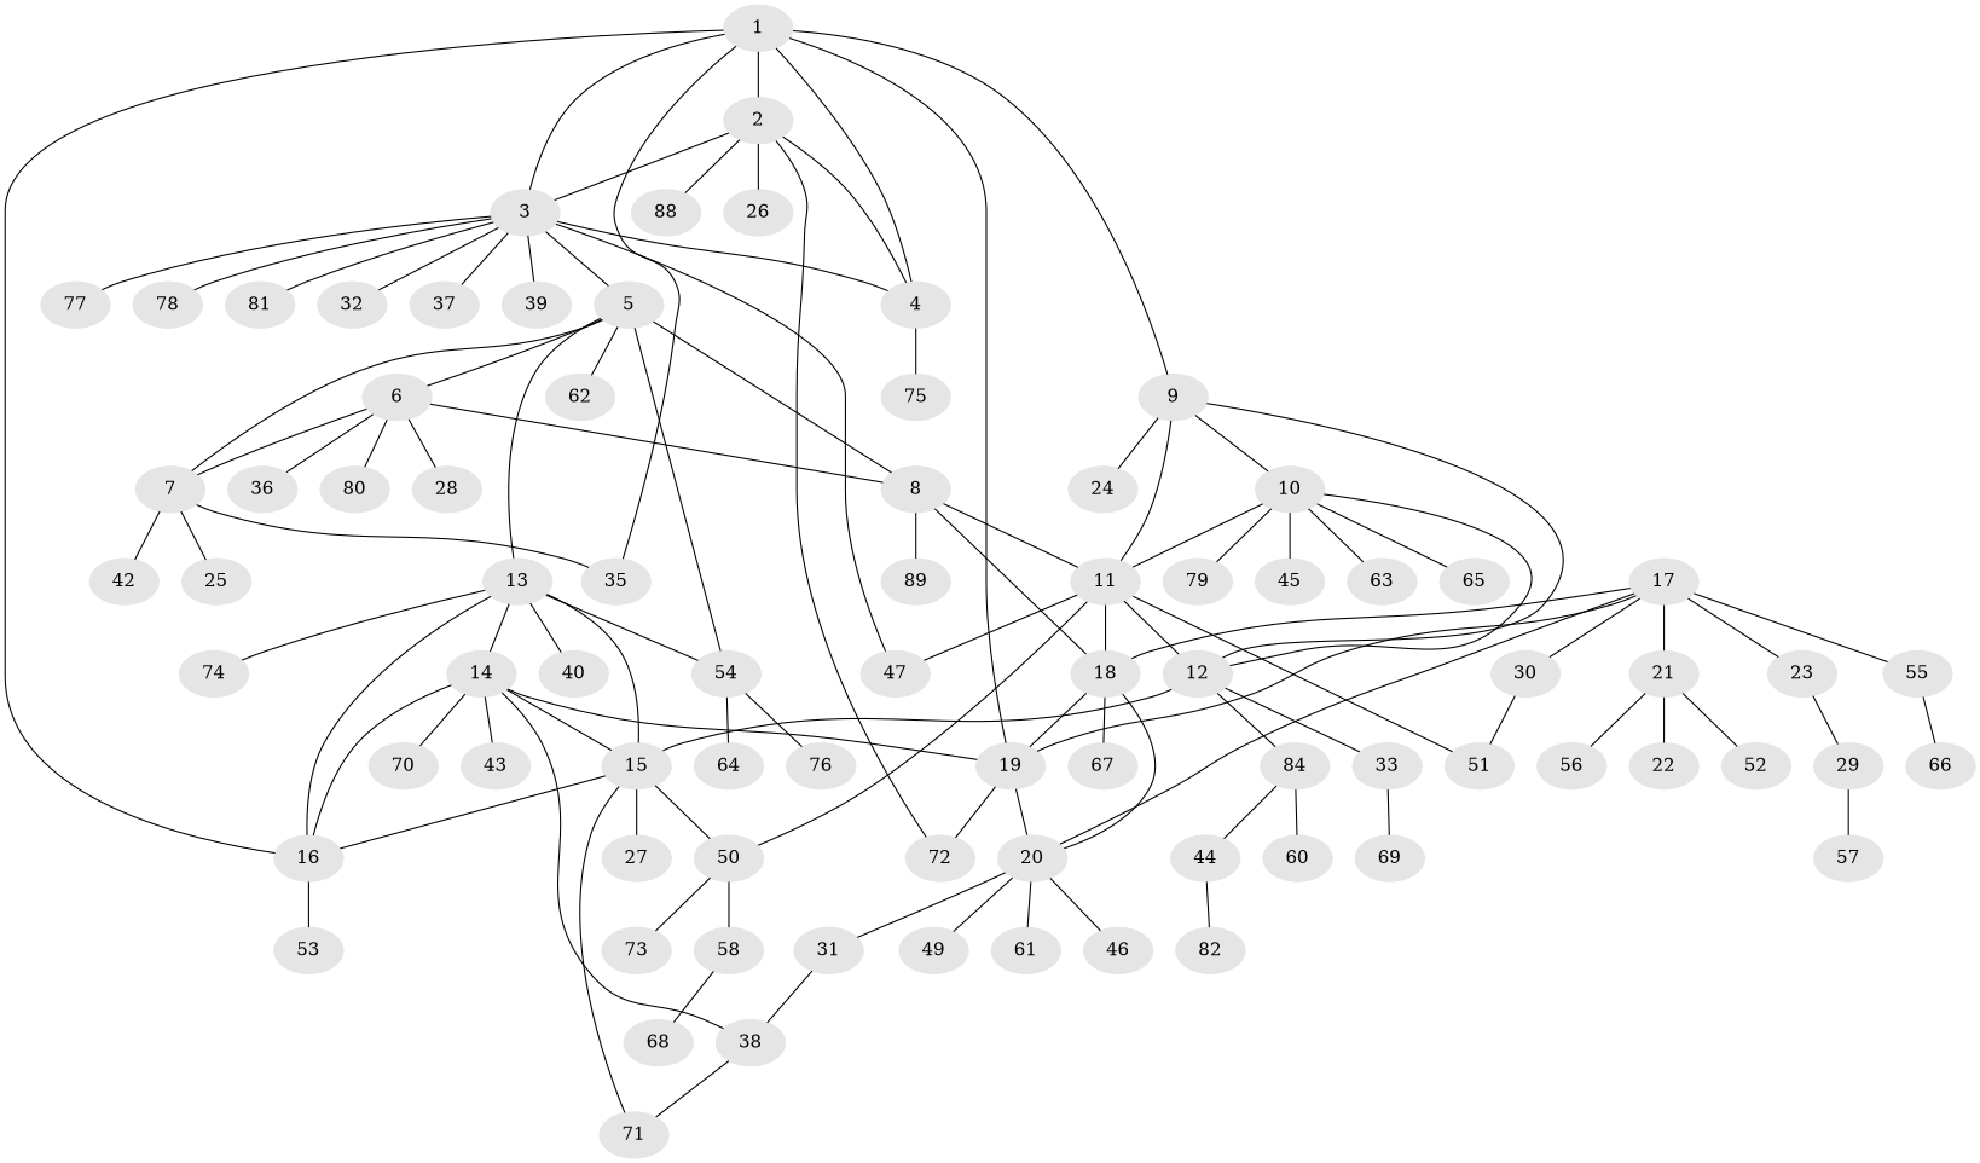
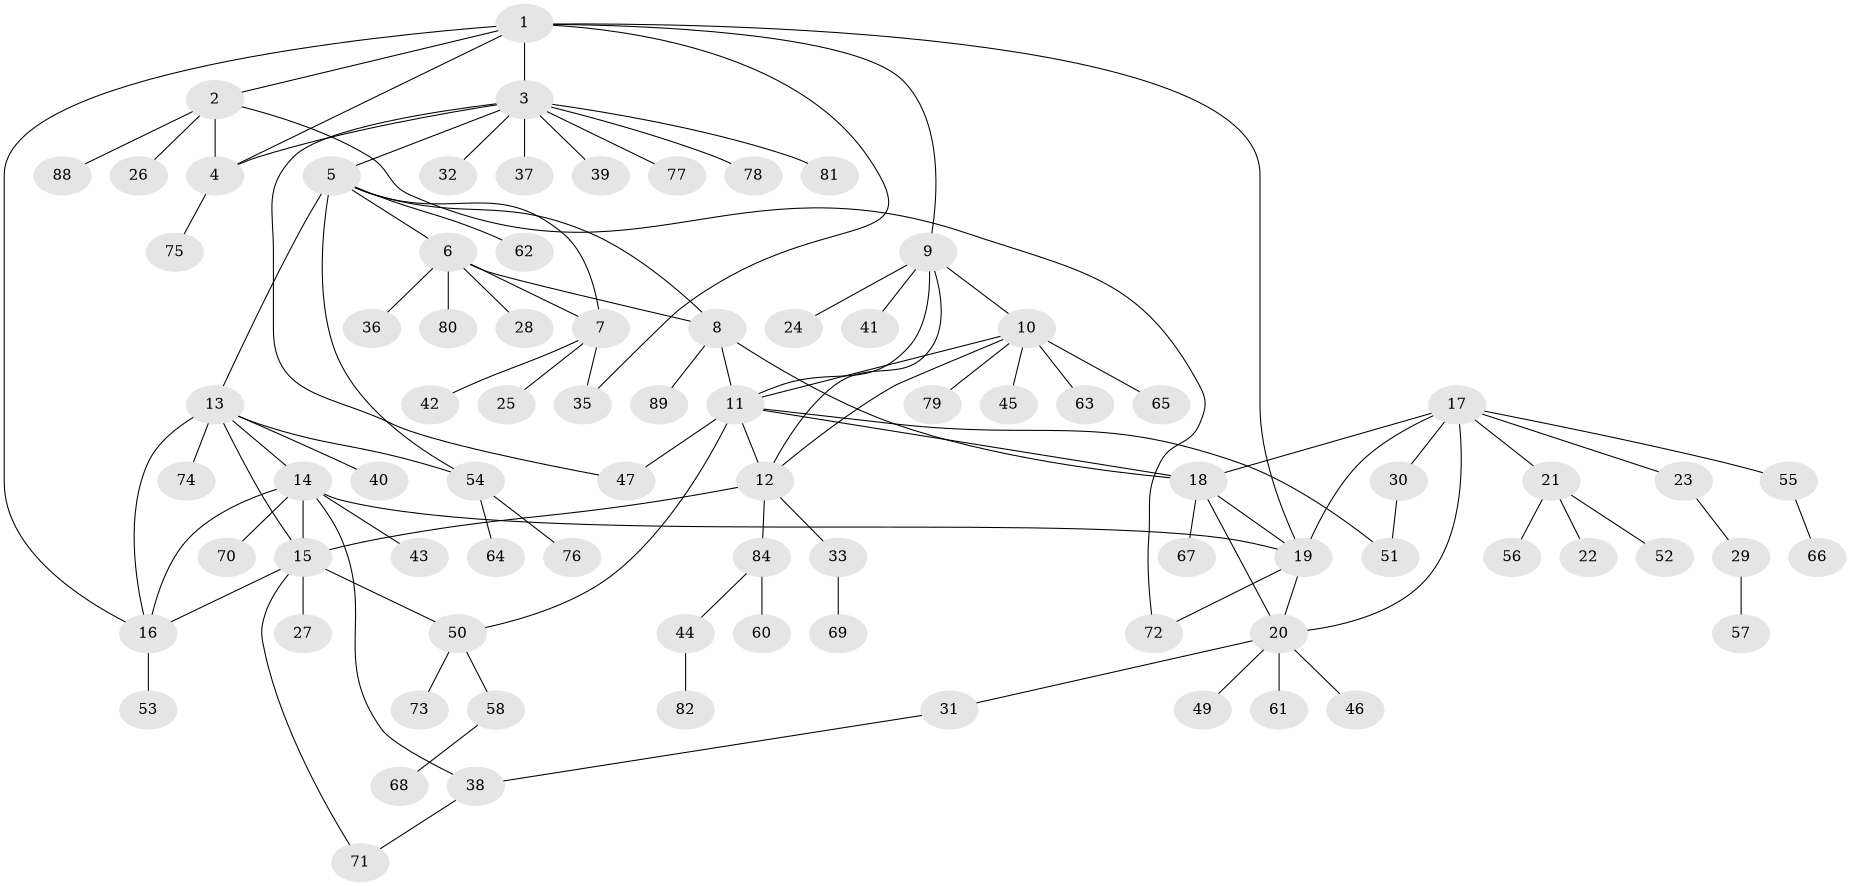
  graph {
    node [color=gray90 style=filled]
    1
    2
    3
    4
    9
    16
    19
    35
    26
    n10 [label=88]
    72
    5
    32
    37
    39
    47
    77
    78
    81
    75
    11
    10
    12
    24
+   41
    53
    20
    6
    7
    8
    13
    54
    62
    28
    36
    80
    25
    42
    18
    n40 [label=89]
    15
    14
    40
    74
    64
    76
    50
    51
    67
    45
    63
    65
    79
    33
    n55 [label=84]
    58
    73
    27
    71
    69
    44
    60
    38
    43
    70
    17
    21
    23
    30
    55
    31
    46
    49
    61
    22
    52
    56
    29
    66
    57
    82
    68
    1 -- 2
    1 -- 3
    1 -- 4
    1 -- 9
    1 -- 16
    1 -- 19
    1 -- 35
-   2 -- 3
    2 -- 4
    2 -- 26
    2 -- n10
    2 -- 72
    3 -- 4
    3 -- 5
    3 -- 32
    3 -- 37
    3 -- 39
    3 -- 47
    3 -- 77
    3 -- 78
    3 -- 81
    4 -- 75
    9 -- 11
    9 -- 10
    9 -- 12
    9 -- 24
+   9 -- 41
    16 -- 53
    19 -- 72
    19 -- 20
    5 -- 6
    5 -- 7
    5 -- 8
    5 -- 13
    5 -- 54
    5 -- 62
    11 -- 47
    11 -- 12
    11 -- 18
    11 -- 50
    11 -- 51
    10 -- 11
    10 -- 12
    10 -- 45
    10 -- 63
    10 -- 65
    10 -- 79
    12 -- 15
    12 -- 33
    12 -- n55
    20 -- 31
    20 -- 46
    20 -- 49
    20 -- 61
    6 -- 7
    6 -- 8
    6 -- 28
    6 -- 36
    6 -- 80
    7 -- 35
    7 -- 25
    7 -- 42
    8 -- 11
    8 -- 18
    8 -- n40
    13 -- 16
    13 -- 54
    13 -- 15
    13 -- 14
    13 -- 40
    13 -- 74
    54 -- 64
    54 -- 76
    18 -- 19
    18 -- 20
    18 -- 67
    15 -- 16
    15 -- 50
    15 -- 27
    15 -- 71
    14 -- 16
    14 -- 19
    14 -- 15
    14 -- 38
    14 -- 43
    14 -- 70
    50 -- 58
    50 -- 73
    33 -- 69
    n55 -- 44
    n55 -- 60
    58 -- 68
    44 -- 82
    38 -- 71
    17 -- 19
    17 -- 20
    17 -- 18
    17 -- 21
    17 -- 23
    17 -- 30
    17 -- 55
    21 -- 22
    21 -- 52
    21 -- 56
    23 -- 29
    30 -- 51
    55 -- 66
    31 -- 38
    29 -- 57
  }
